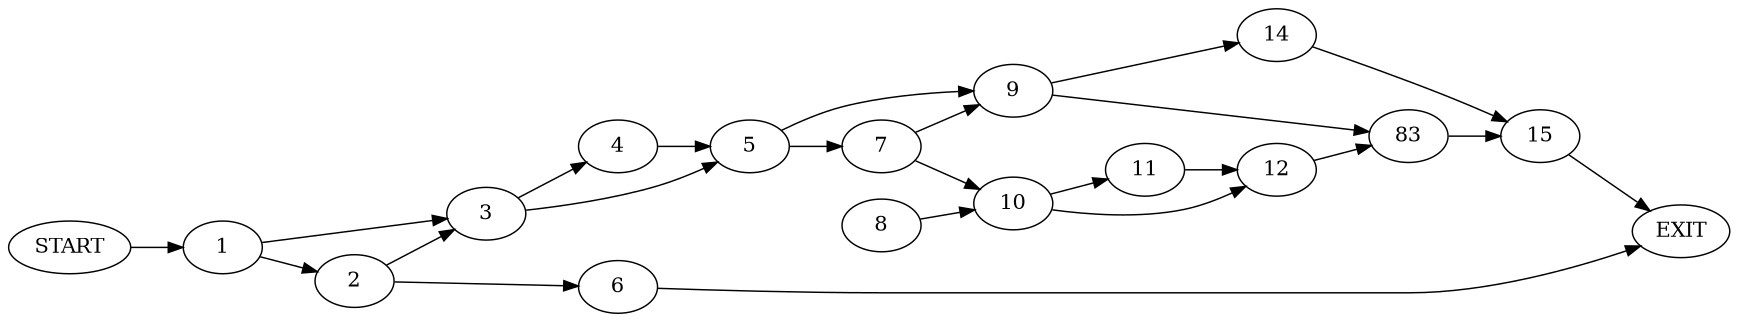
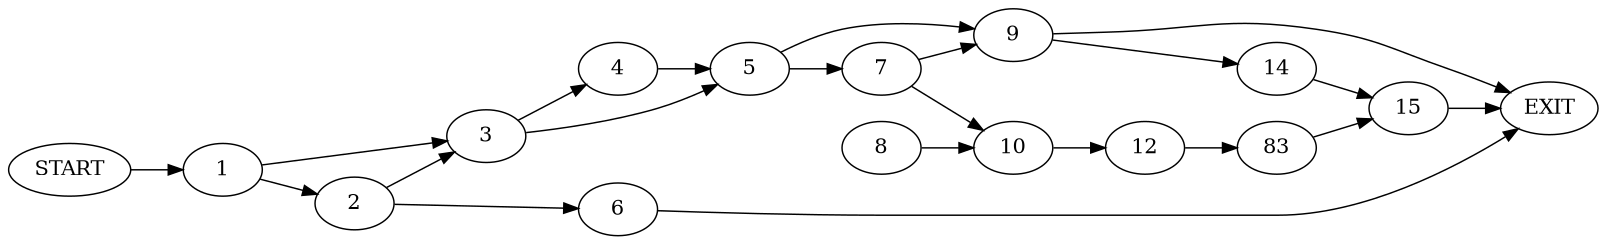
  digraph {
    rankdir=LR
    n1 [label=START]
    1
    2
    3
    n5 [label=EXIT]
    6
    4
    5
    7
    9
    10
    8
    14
-   11
    12
    n16 [label=83]
    15
    n1 -> 1
    1 -> 2
    1 -> 3
    2 -> 3
    2 -> 6
    3 -> 4
    3 -> 5
    6 -> n5
    4 -> 5
    5 -> 7
    5 -> 9
    7 -> 9
    7 -> 10
-   9 -> n16
+   9 -> n5
    9 -> 14
-   10 -> 11
    10 -> 12
    8 -> 10
    14 -> 15
-   11 -> 12
    12 -> n16
    n16 -> 15
    15 -> n5
  }
